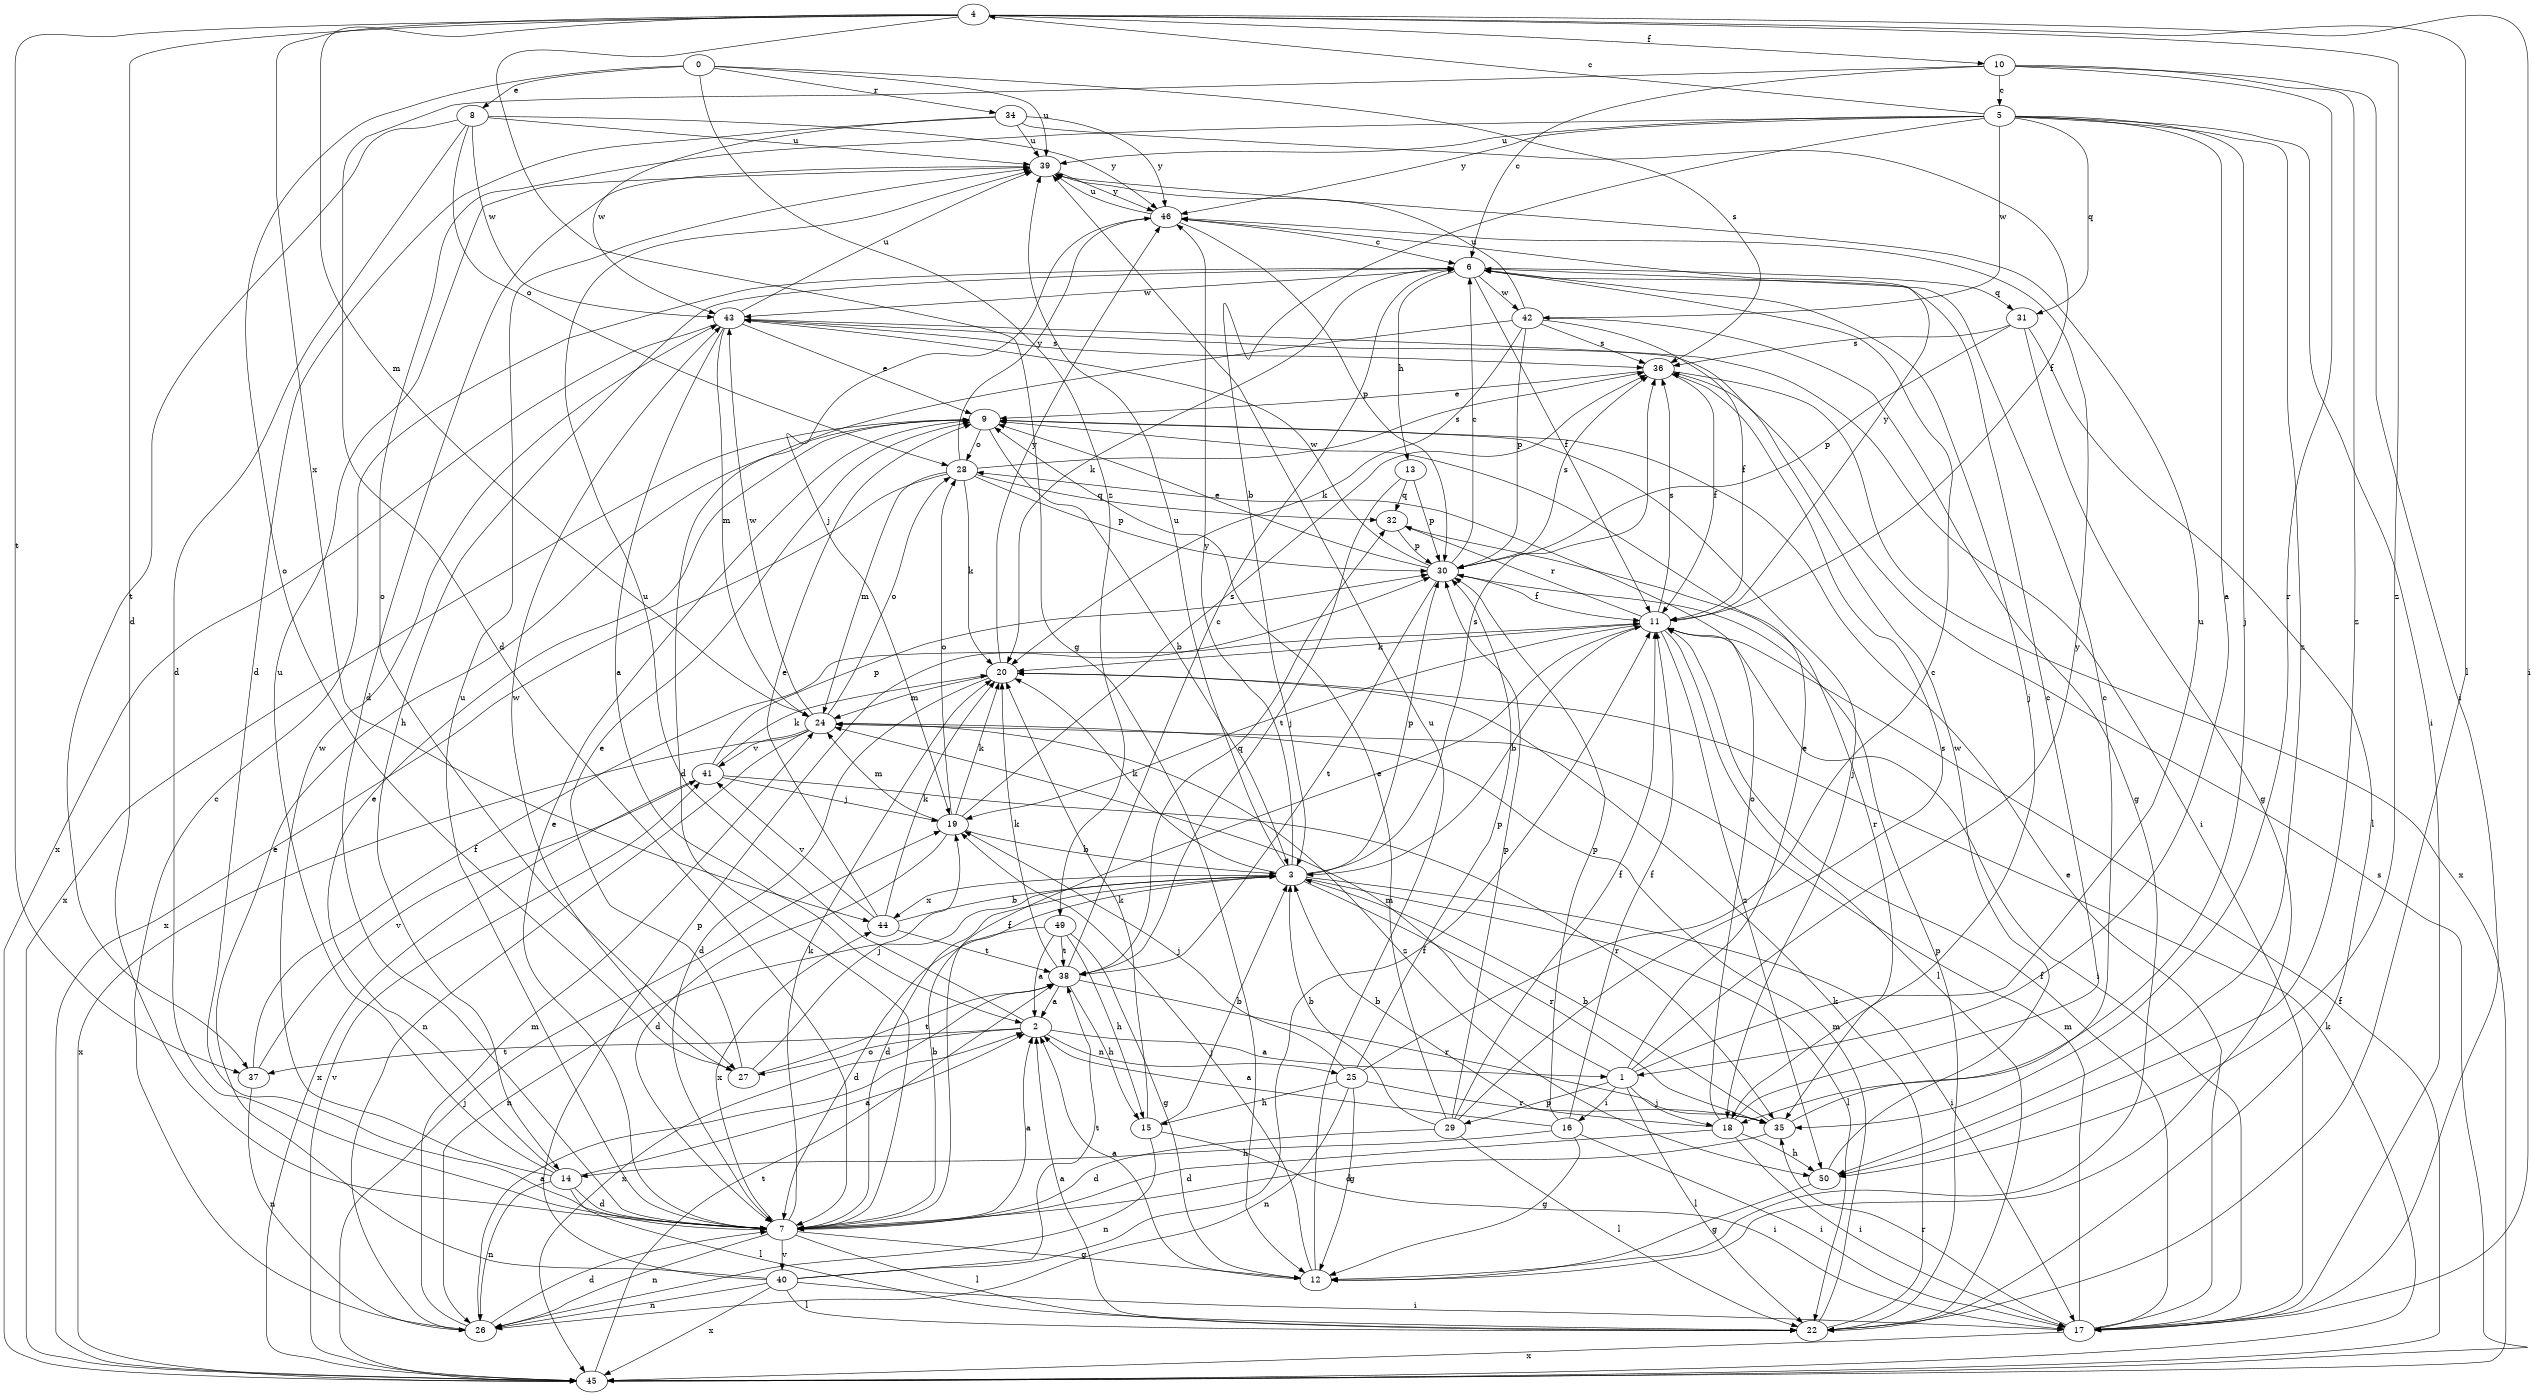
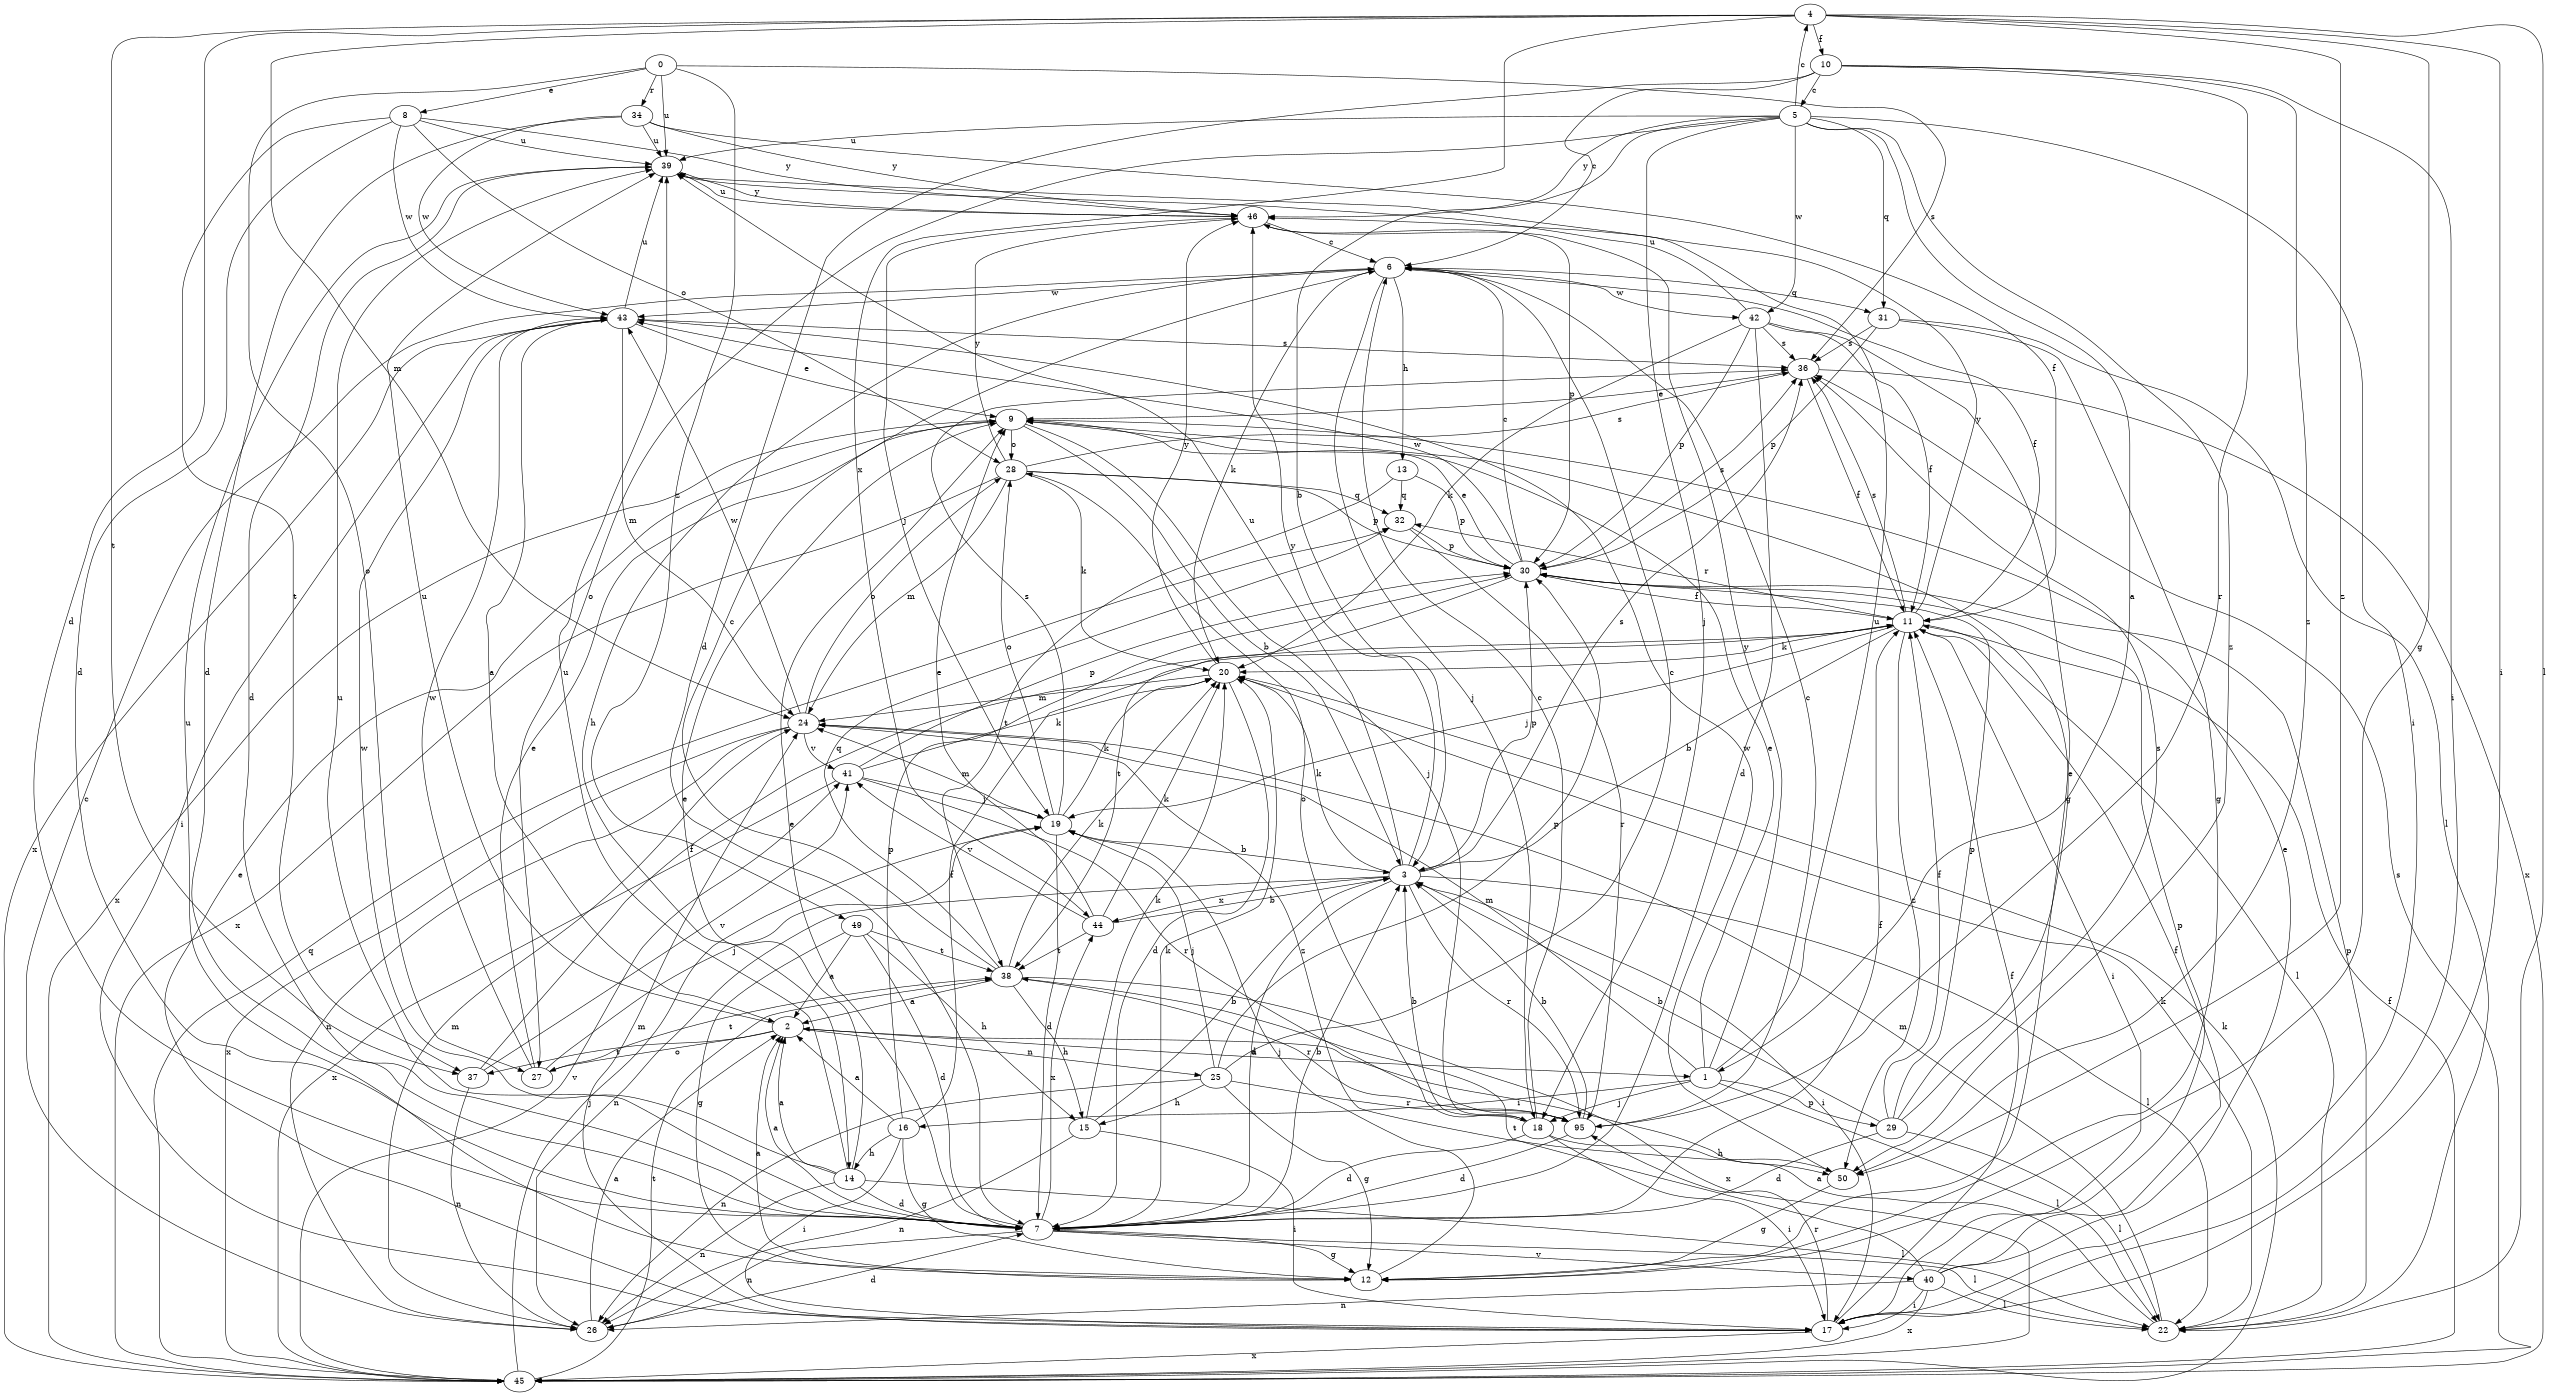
  strict digraph {
    0
    8
    27
    34
    36
    39
    49
    46
    37
    7
    43
    28
    9
    19
    38
    11
    45
    2
    12
    15
    1
    16
    18
    22
    24
    29
    3
    17
    30
    14
    50
    6
    20
    26
    41
    25
-   35
+   35 [label=95]
    44
    40
    4
    10
    5
    31
    42
    13
    32
    0 -> 8 [label=e]
    0 -> 27 [label=o]
    0 -> 34 [label=r]
    0 -> 36 [label=s]
    0 -> 39 [label=u]
    0 -> 49 [label=z]
    8 -> 39 [label=u]
    8 -> 46 [label=y]
    8 -> 37 [label=t]
    8 -> 7 [label=d]
    8 -> 43 [label=w]
    8 -> 28 [label=o]
    27 -> 43 [label=w]
    27 -> 9 [label=e]
    27 -> 19 [label=j]
    27 -> 38 [label=t]
    34 -> 39 [label=u]
    34 -> 46 [label=y]
    34 -> 7 [label=d]
    34 -> 43 [label=w]
    34 -> 11 [label=f]
    36 -> 9 [label=e]
    36 -> 11 [label=f]
    36 -> 45 [label=x]
    39 -> 46 [label=y]
    39 -> 7 [label=d]
    49 -> 7 [label=d]
    49 -> 38 [label=t]
    49 -> 2 [label=a]
    49 -> 12 [label=g]
    49 -> 15 [label=h]
    46 -> 39 [label=u]
    46 -> 19 [label=j]
    46 -> 30 [label=p]
    46 -> 6 [label=c]
    37 -> 11 [label=f]
    37 -> 26 [label=n]
    37 -> 41 [label=v]
    7 -> 39 [label=u]
    7 -> 9 [label=e]
    7 -> 11 [label=f]
    7 -> 2 [label=a]
    7 -> 12 [label=g]
    7 -> 22 [label=l]
    7 -> 3 [label=b]
    7 -> 20 [label=k]
    7 -> 26 [label=n]
    7 -> 44 [label=x]
    7 -> 40 [label=v]
    43 -> 36 [label=s]
    43 -> 39 [label=u]
    43 -> 9 [label=e]
    43 -> 45 [label=x]
    43 -> 2 [label=a]
    43 -> 24 [label=m]
    43 -> 17 [label=i]
    28 -> 36 [label=s]
    28 -> 46 [label=y]
    28 -> 45 [label=x]
    28 -> 24 [label=m]
    28 -> 30 [label=p]
    28 -> 20 [label=k]
    28 -> 32 [label=q]
    9 -> 28 [label=o]
    9 -> 45 [label=x]
    9 -> 18 [label=j]
    9 -> 3 [label=b]
    19 -> 36 [label=s]
    19 -> 7 [label=d]
    19 -> 28 [label=o]
    19 -> 24 [label=m]
    19 -> 3 [label=b]
    19 -> 20 [label=k]
    38 -> 45 [label=x]
    38 -> 2 [label=a]
    38 -> 15 [label=h]
    38 -> 6 [label=c]
    38 -> 20 [label=k]
    38 -> 35 [label=r]
    38 -> 32 [label=q]
    11 -> 36 [label=s]
    11 -> 46 [label=y]
    11 -> 19 [label=j]
    11 -> 22 [label=l]
    11 -> 3 [label=b]
    11 -> 17 [label=i]
    11 -> 50 [label=z]
    11 -> 20 [label=k]
    11 -> 32 [label=r]
    45 -> 36 [label=s]
    45 -> 19 [label=j]
    45 -> 38 [label=t]
    45 -> 11 [label=f]
    45 -> 20 [label=k]
    45 -> 41 [label=v]
+   45 -> 32 [label=q]
    2 -> 27 [label=o]
    2 -> 39 [label=u]
    2 -> 37 [label=t]
    2 -> 1 [label=a]
    2 -> 25 [label=n]
    12 -> 39 [label=u]
    12 -> 19 [label=j]
    12 -> 2 [label=a]
    15 -> 3 [label=b]
    15 -> 17 [label=i]
    15 -> 20 [label=k]
    15 -> 26 [label=n]
    1 -> 39 [label=u]
    1 -> 46 [label=y]
    1 -> 9 [label=e]
    1 -> 16 [label=i]
    1 -> 18 [label=j]
    1 -> 22 [label=l]
    1 -> 24 [label=m]
    1 -> 29 [label=p]
    16 -> 11 [label=f]
    16 -> 2 [label=a]
    16 -> 12 [label=g]
    16 -> 17 [label=i]
    16 -> 30 [label=p]
    16 -> 14 [label=h]
    18 -> 7 [label=d]
    18 -> 28 [label=o]
    18 -> 3 [label=b]
    18 -> 17 [label=i]
    18 -> 50 [label=h]
    18 -> 6 [label=c]
    22 -> 2 [label=a]
    22 -> 24 [label=m]
    22 -> 30 [label=p]
    22 -> 20 [label=k]
    24 -> 43 [label=w]
    24 -> 28 [label=o]
    24 -> 45 [label=x]
    24 -> 50 [label=z]
    24 -> 26 [label=n]
    24 -> 41 [label=v]
    29 -> 36 [label=s]
    29 -> 7 [label=d]
    29 -> 9 [label=e]
    29 -> 11 [label=f]
    29 -> 22 [label=l]
    29 -> 3 [label=b]
    29 -> 30 [label=p]
    3 -> 36 [label=s]
    3 -> 39 [label=u]
    3 -> 46 [label=y]
    3 -> 7 [label=d]
    3 -> 22 [label=l]
    3 -> 17 [label=i]
    3 -> 30 [label=p]
    3 -> 20 [label=k]
    3 -> 26 [label=n]
    3 -> 35 [label=r]
    3 -> 44 [label=x]
    17 -> 9 [label=e]
    17 -> 11 [label=f]
    17 -> 45 [label=x]
    17 -> 24 [label=m]
    17 -> 35 [label=r]
    30 -> 36 [label=s]
    30 -> 43 [label=w]
    30 -> 9 [label=e]
    30 -> 38 [label=t]
    30 -> 11 [label=f]
    30 -> 6 [label=c]
    14 -> 39 [label=u]
    14 -> 7 [label=d]
    14 -> 43 [label=w]
    14 -> 9 [label=e]
    14 -> 2 [label=a]
    14 -> 22 [label=l]
    14 -> 26 [label=n]
    50 -> 43 [label=w]
    50 -> 12 [label=g]
    6 -> 43 [label=w]
    6 -> 11 [label=f]
    6 -> 18 [label=j]
    6 -> 14 [label=h]
    6 -> 20 [label=k]
    6 -> 31 [label=q]
    6 -> 42 [label=w]
    6 -> 13 [label=h]
    20 -> 46 [label=y]
    20 -> 7 [label=d]
    20 -> 24 [label=m]
    26 -> 7 [label=d]
    26 -> 2 [label=a]
    26 -> 24 [label=m]
    26 -> 6 [label=c]
    41 -> 19 [label=j]
    41 -> 45 [label=x]
    41 -> 30 [label=p]
    41 -> 20 [label=k]
    41 -> 35 [label=r]
    25 -> 19 [label=j]
    25 -> 12 [label=g]
    25 -> 15 [label=h]
    25 -> 30 [label=p]
    25 -> 6 [label=c]
    25 -> 26 [label=n]
    25 -> 35 [label=r]
    35 -> 7 [label=d]
    35 -> 3 [label=b]
    35 -> 6 [label=c]
    44 -> 9 [label=e]
    44 -> 38 [label=t]
    44 -> 3 [label=b]
    44 -> 20 [label=k]
    44 -> 41 [label=v]
    40 -> 9 [label=e]
    40 -> 38 [label=t]
    40 -> 11 [label=f]
    40 -> 45 [label=x]
    40 -> 22 [label=l]
    40 -> 17 [label=i]
    40 -> 30 [label=p]
    40 -> 26 [label=n]
    4 -> 37 [label=t]
    4 -> 7 [label=d]
    4 -> 12 [label=g]
    4 -> 22 [label=l]
    4 -> 24 [label=m]
    4 -> 17 [label=i]
    4 -> 50 [label=z]
    4 -> 44 [label=x]
    4 -> 10 [label=f]
    10 -> 7 [label=d]
    10 -> 17 [label=i]
    10 -> 50 [label=z]
    10 -> 6 [label=c]
    10 -> 35 [label=r]
    10 -> 5 [label=c]
    5 -> 27 [label=o]
    5 -> 39 [label=u]
    5 -> 46 [label=y]
    5 -> 1 [label=a]
    5 -> 18 [label=j]
    5 -> 3 [label=b]
    5 -> 17 [label=i]
    5 -> 50 [label=z]
    5 -> 4 [label=c]
    5 -> 31 [label=q]
    5 -> 42 [label=w]
    31 -> 36 [label=s]
    31 -> 12 [label=g]
    31 -> 22 [label=l]
    31 -> 30 [label=p]
    42 -> 36 [label=s]
    42 -> 39 [label=u]
    42 -> 7 [label=d]
    42 -> 11 [label=f]
    42 -> 12 [label=g]
    42 -> 30 [label=p]
    42 -> 20 [label=k]
    13 -> 38 [label=t]
    13 -> 30 [label=p]
    13 -> 32 [label=q]
    32 -> 30 [label=p]
    32 -> 35 [label=r]
  }
